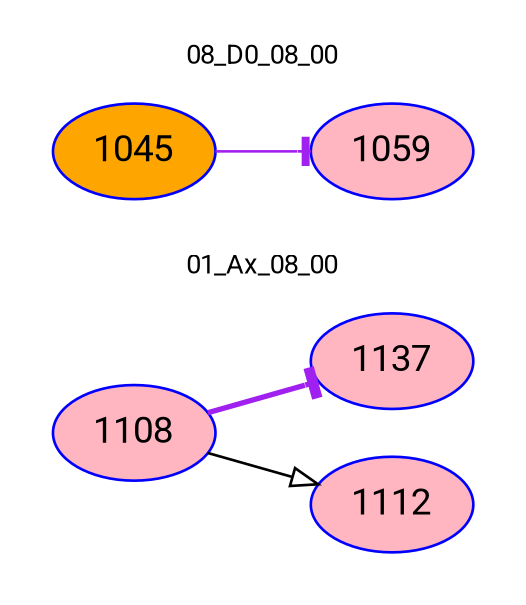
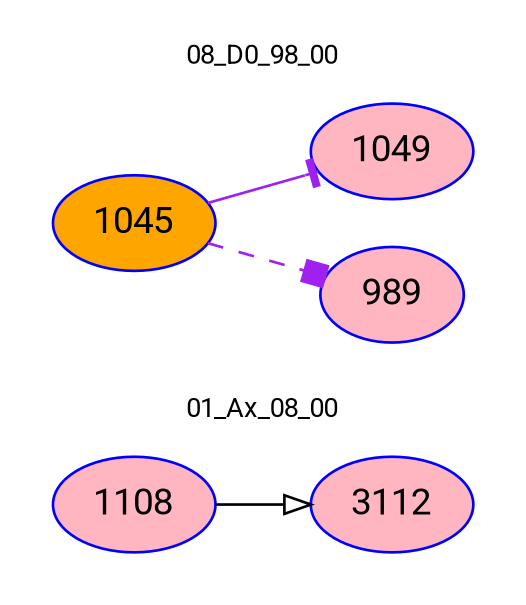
  digraph {
    fontname=Roboto
    rankdir=LR
    node [color=blue fillcolor=lightpink fontname=Roboto style=filled]
    edge [arrowhead=tee color=purple fontname=Roboto style=solid]
    n1 [label=1108]
-   n2 [label=1112]
-   n3 [label=1137]
+   n2 [label=3112]
    n4 [fillcolor=orange label=1045]
-   n6 [label=1059]
+   n5 [label=989]
+   n6 [label=1049]
    subgraph cluster_1 {
      color=white
      fontsize=10
      label="01_Ax_08_00"
      n1
      n2
-     n3
    }
    subgraph cluster_2 {
      color=white
      fontsize=10
-     label="08_D0_08_00"
+     label="08_D0_98_00"
      n4
+     n5
      n6
    }
    n1 -> n2 [arrowhead=onormal color=black]
-   n1 -> n3 [style=bold]
+   n4 -> n5 [arrowhead=box style=dashed]
    n4 -> n6
  }
